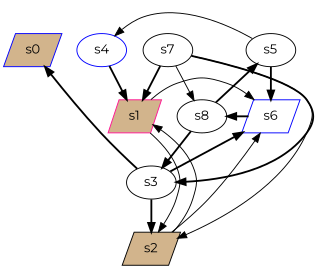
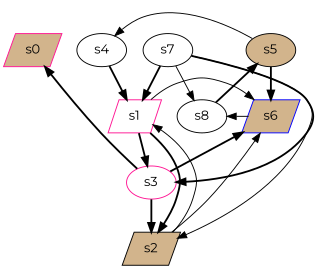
  digraph {
    fontname=Montserrat
    node [color=black fillcolor=white fontname=Montserrat player=0 shape=ellipse style=filled]
    edge [fontname=Montserrat style=bold]
-   s0 [color=blue fillcolor=tan shape=parallelogram]
-   s1 [color=deeppink fillcolor=tan shape=parallelogram]
+   s0 [color=deeppink fillcolor=tan shape=parallelogram]
+   s1 [color=deeppink shape=parallelogram]
    s2 [fillcolor=tan player=1 shape=parallelogram]
-   s3
-   s6 [color=blue shape=parallelogram]
+   s3 [color=deeppink]
+   s6 [color=blue fillcolor=tan shape=parallelogram]
    s8 [player=1]
-   s4 [color=blue player=1]
-   s5
+   s4 [player=1]
+   s5 [fillcolor=tan]
    s7 [player=1]
-   s1 -> s2 [constraint="time % 8 == 0" style=solid]
-   s8 -> s3
+   s1 -> s2 [constraint="time % 8 == 0"]
+   s1 -> s3
    s1 -> s6 [constraint="time % 8 == 5" style=solid]
    s2 -> s1 [constraint="time % 2 == 1 && time % 5 == 0" style=solid]
    s2 -> s6 [constraint="time % 4 == 3 && time % 5 == 0" style=solid]
    s3 -> s0 [constraint="!(time % 5 == 4)"]
    s3 -> s2
    s3 -> s6 [constraint="time % 2 == 1 || time % 4 == 2"]
-   s6 -> s8 [constraint="time % 5 == 4"]
+   s6 -> s8 [constraint="time % 5 == 4" style=solid]
    s8 -> s5 [constraint="time % 4 == 2 || time % 5 == 3"]
    s4 -> s1
    s5 -> s6
    s5 -> s4 [constraint="!(time % 3 == 1)" style=solid]
    s7 -> s1
    s7 -> s2 [constraint="time % 5 == 2" style=solid]
    s7 -> s3 [constraint="time == 0 || time == 5 || time == 13"]
    s7 -> s8 [constraint="time % 5 == 4 || time % 2 == 1" style=solid]
  }
